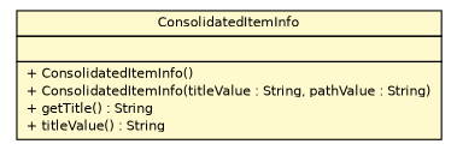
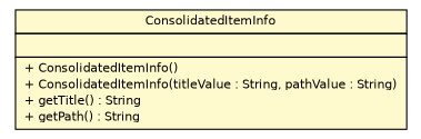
  digraph {
    nodesep=0.25
    ranksep=0.5
    rankdir=LR
-   n1 [fontcolor=black fontname=Helvetica fontsize=10.0 label=<<table title="com.github.mkolisnyk.cucumber.reporting.types.consolidated.ConsolidatedItemInfo" border="0" cellborder="1" cellspacing="0" cellpadding="2" port="p" bgcolor="lemonChiffon" href="./ConsolidatedItemInfo.html"> 		<tr><td><table border="0" cellspacing="0" cellpadding="1"> <tr><td align="center" balign="center"> ConsolidatedItemInfo </td></tr> 		</table></td></tr> 		<tr><td><table border="0" cellspacing="0" cellpadding="1"> <tr><td align="left" balign="left">  </td></tr> 		</table></td></tr> 		<tr><td><table border="0" cellspacing="0" cellpadding="1"> <tr><td align="left" balign="left"> + ConsolidatedItemInfo() </td></tr> <tr><td align="left" balign="left"> + ConsolidatedItemInfo(titleValue : String, pathValue : String) </td></tr> <tr><td align="left" balign="left"> + getTitle() : String </td></tr> <tr><td align="left" balign="left"> + titleValue() : String </td></tr> 		</table></td></tr> 		</table>> shape=plaintext]
+   n1 [fontcolor=black fontname=Helvetica fontsize=10.0 label=<<table title="com.github.mkolisnyk.cucumber.reporting.types.consolidated.ConsolidatedItemInfo" border="0" cellborder="1" cellspacing="0" cellpadding="2" port="p" bgcolor="lemonChiffon" href="./ConsolidatedItemInfo.html"> 		<tr><td><table border="0" cellspacing="0" cellpadding="1"> <tr><td align="center" balign="center"> ConsolidatedItemInfo </td></tr> 		</table></td></tr> 		<tr><td><table border="0" cellspacing="0" cellpadding="1"> <tr><td align="left" balign="left">  </td></tr> 		</table></td></tr> 		<tr><td><table border="0" cellspacing="0" cellpadding="1"> <tr><td align="left" balign="left"> + ConsolidatedItemInfo() </td></tr> <tr><td align="left" balign="left"> + ConsolidatedItemInfo(titleValue : String, pathValue : String) </td></tr> <tr><td align="left" balign="left"> + getTitle() : String </td></tr> <tr><td align="left" balign="left"> + getPath() : String </td></tr> 		</table></td></tr> 		</table>> shape=plaintext]
  }
